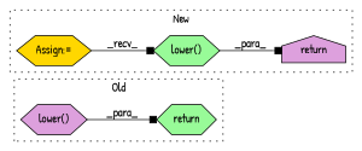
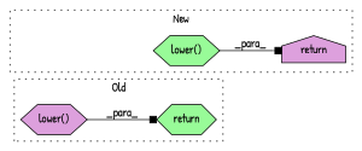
  digraph {
    rankdir=LR
    fontname="Patrick Hand"
    node [a=75 l=7 shape=hexagon style=filled fillcolor=plum fontname="Patrick Hand"]
    edge [arrowhead=box fontname="Patrick Hand"]
    n1 [l=37 label="lower()" s=990]
    n2 [a=93 label=return s=983 fillcolor=palegreen]
    n3 [a=93 label=return s=1194 shape=house]
    n4 [l=12 label="lower()" s=1201 fillcolor=palegreen]
-   n5 [a=68 l=3 label="Assign:=" s=1143 fillcolor=gold]
    subgraph cluster_1 {
      label=Old
      style=dotted
      n1
      n2
    }
    subgraph cluster_2 {
      label=New
      style=dotted
      n3
      n4
-     n5
    }
    n1 -> n2 [label=_para_]
    n4 -> n3 [label=_para_]
-   n5 -> n4 [label=_recv_]
  }
